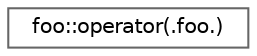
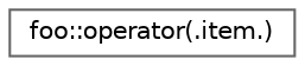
  digraph {
    rankdir=LR
-   n1 [color=grey40 fillcolor=white fontname=Helvetica fontsize=10 height=0.2 label="foo::operator(.foo.)" shape=box style=filled width=0.4]
+   n1 [color=grey40 fillcolor=white fontname=Helvetica fontsize=10 height=0.2 label="foo::operator(.item.)" shape=box style=filled width=0.4]
  }
